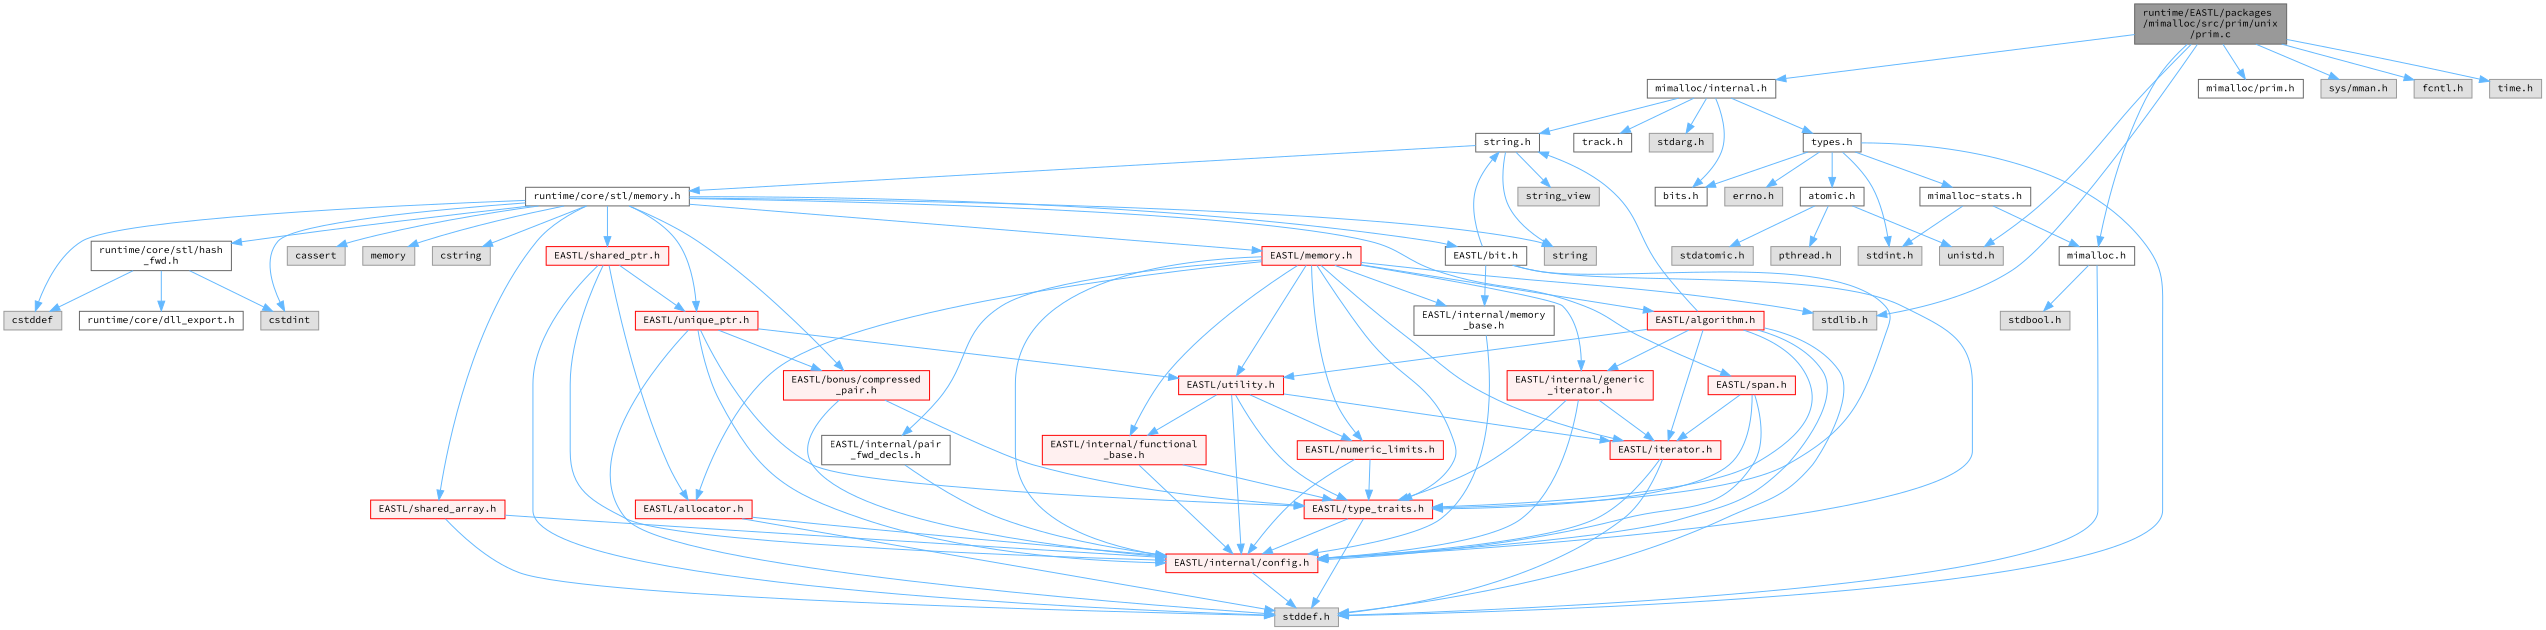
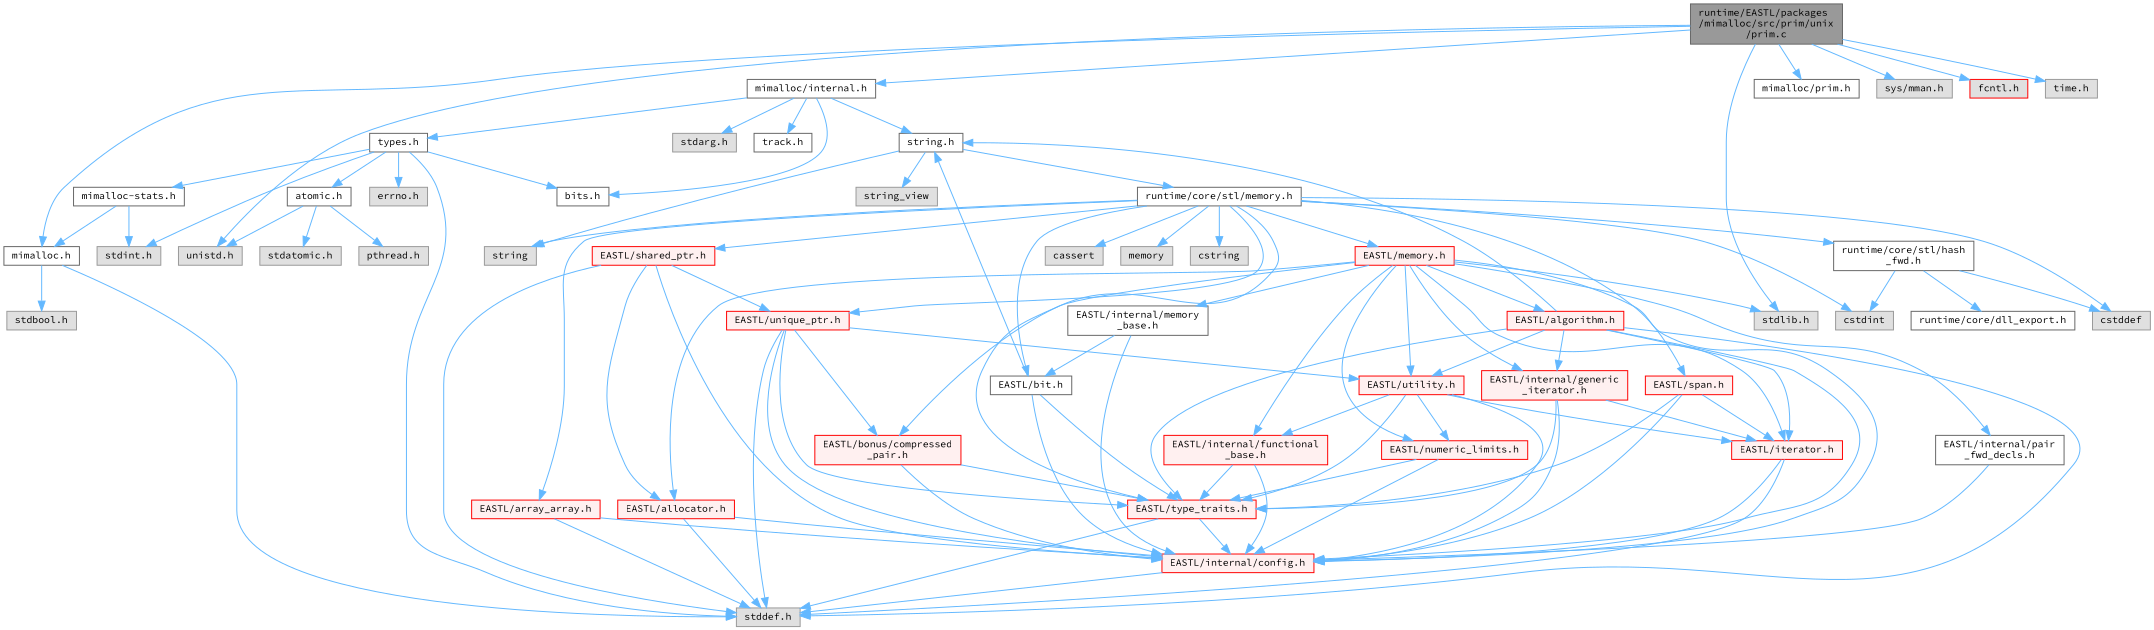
  digraph {
    fontname="Source Code Pro"
    node [color=grey60 fillcolor="#E0E0E0" fontname="Source Code Pro" fontsize=10 shape=box style=filled]
    edge [color=steelblue1 fontname="Source Code Pro" fontsize=10 labelfontname=Helvetica labelfontsize=10 style=solid]
    n1 [color=gray40 fillcolor=grey60 fontcolor=black height=0.2 label="runtime/EASTL/packages\l/mimalloc/src/prim/unix\l/prim.c" width=0.4]
    n2 [color=grey40 fillcolor=white height=0.2 label="mimalloc.h" width=0.4]
    n3 [color=grey40 fillcolor=white height=0.2 label="mimalloc/internal.h" width=0.4]
    n4 [height=0.2 label="unistd.h" width=0.4]
    n5 [height=0.2 label="stdlib.h" width=0.4]
    n6 [color=grey40 fillcolor=white height=0.2 label="mimalloc/prim.h" width=0.4]
    n7 [height=0.2 label="sys/mman.h" width=0.4]
-   n8 [height=0.2 label="fcntl.h" width=0.4]
+   n8 [color=red height=0.2 label="fcntl.h" width=0.4]
    n9 [height=0.2 label="time.h" width=0.4]
    n10 [height=0.2 label="stddef.h" width=0.4]
    n11 [height=0.2 label="stdbool.h" width=0.4]
    n12 [color=grey40 fillcolor=white height=0.2 label="types.h" width=0.4]
    n13 [color=grey40 fillcolor=white height=0.2 label="bits.h" width=0.4]
    n14 [color=grey40 fillcolor=white height=0.2 label="track.h" width=0.4]
    n15 [height=0.2 label="stdarg.h" width=0.4]
    n16 [color=grey40 fillcolor=white height=0.2 label="string.h" width=0.4]
    n17 [color=grey40 fillcolor=white height=0.2 label="mimalloc-stats.h" width=0.4]
    n18 [height=0.2 label="stdint.h" width=0.4]
    n19 [height=0.2 label="errno.h" width=0.4]
    n20 [color=grey40 fillcolor=white height=0.2 label="atomic.h" width=0.4]
    n21 [height=0.2 label=string width=0.4]
    n22 [height=0.2 label=string_view width=0.4]
    n23 [color=grey40 fillcolor=white height=0.2 label="runtime/core/stl/memory.h" width=0.4]
    n24 [height=0.2 label="pthread.h" width=0.4]
    n25 [height=0.2 label="stdatomic.h" width=0.4]
    n26 [height=0.2 label=cstddef width=0.4]
    n27 [height=0.2 label=cstdint width=0.4]
    n28 [height=0.2 label=cassert width=0.4]
    n29 [height=0.2 label=memory width=0.4]
    n30 [height=0.2 label=cstring width=0.4]
    n31 [color=grey40 fillcolor=white height=0.2 label="EASTL/bit.h" width=0.4]
    n32 [color=red fillcolor="#FFF0F0" height=0.2 label="EASTL/memory.h" width=0.4]
-   n33 [color=red fillcolor="#FFF0F0" height=0.2 label="EASTL/shared_array.h" width=0.4]
+   n33 [color=red fillcolor="#FFF0F0" height=0.2 label="EASTL/array_array.h" width=0.4]
    n34 [color=red fillcolor="#FFF0F0" height=0.2 label="EASTL/unique_ptr.h" width=0.4]
    n35 [color=red fillcolor="#FFF0F0" height=0.2 label="EASTL/bonus/compressed\l_pair.h" width=0.4]
    n36 [color=red fillcolor="#FFF0F0" height=0.2 label="EASTL/shared_ptr.h" width=0.4]
    n37 [color=red fillcolor="#FFF0F0" height=0.2 label="EASTL/span.h" width=0.4]
    n38 [color=grey40 fillcolor=white height=0.2 label="runtime/core/stl/hash\l_fwd.h" width=0.4]
    n39 [color=red fillcolor="#FFF0F0" height=0.2 label="EASTL/internal/config.h" width=0.4]
    n40 [color=grey40 fillcolor=white height=0.2 label="EASTL/internal/memory\l_base.h" width=0.4]
    n41 [color=red fillcolor="#FFF0F0" height=0.2 label="EASTL/type_traits.h" width=0.4]
    n42 [color=red fillcolor="#FFF0F0" height=0.2 label="EASTL/internal/generic\l_iterator.h" width=0.4]
    n43 [color=red fillcolor="#FFF0F0" height=0.2 label="EASTL/iterator.h" width=0.4]
    n44 [color=grey40 fillcolor=white height=0.2 label="EASTL/internal/pair\l_fwd_decls.h" width=0.4]
    n45 [color=red fillcolor="#FFF0F0" height=0.2 label="EASTL/internal/functional\l_base.h" width=0.4]
    n46 [color=red fillcolor="#FFF0F0" height=0.2 label="EASTL/algorithm.h" width=0.4]
    n47 [color=red fillcolor="#FFF0F0" height=0.2 label="EASTL/utility.h" width=0.4]
    n48 [color=red fillcolor="#FFF0F0" height=0.2 label="EASTL/numeric_limits.h" width=0.4]
    n49 [color=red fillcolor="#FFF0F0" height=0.2 label="EASTL/allocator.h" width=0.4]
    n50 [color=grey40 fillcolor=white height=0.2 label="runtime/core/dll_export.h" width=0.4]
    n1 -> n2
    n1 -> n3
    n1 -> n4
    n1 -> n5
    n1 -> n6
    n1 -> n7
    n1 -> n8
    n1 -> n9
    n2 -> n10
    n2 -> n11
    n3 -> n12
    n3 -> n13
    n3 -> n14
    n3 -> n15
    n3 -> n16
    n12 -> n10
    n12 -> n13
    n12 -> n17
    n12 -> n18
    n12 -> n19
    n12 -> n20
    n16 -> n21
    n16 -> n22
    n16 -> n23
    n17 -> n2
    n17 -> n18
    n20 -> n4
    n20 -> n24
    n20 -> n25
    n23 -> n21
    n23 -> n26
    n23 -> n27
    n23 -> n28
    n23 -> n29
    n23 -> n30
    n23 -> n31
    n23 -> n32
    n23 -> n33
    n23 -> n34
    n23 -> n35
    n23 -> n36
    n23 -> n37
    n23 -> n38
    n31 -> n16
    n31 -> n39
-   n31 -> n40
+   n40 -> n31
    n31 -> n41
    n32 -> n5
    n32 -> n39
    n32 -> n40
    n32 -> n41
    n32 -> n42
    n32 -> n43
    n32 -> n44
    n32 -> n45
    n32 -> n46
    n32 -> n47
    n32 -> n48
    n32 -> n49
    n33 -> n10
    n33 -> n39
    n34 -> n10
    n34 -> n35
    n34 -> n39
    n34 -> n41
    n34 -> n47
    n35 -> n39
    n35 -> n41
    n36 -> n10
    n36 -> n34
    n36 -> n39
    n36 -> n49
    n37 -> n39
    n37 -> n41
    n37 -> n43
    n38 -> n26
    n38 -> n27
    n38 -> n50
    n39 -> n10
    n40 -> n39
    n41 -> n10
    n41 -> n39
    n42 -> n39
    n42 -> n41
    n42 -> n43
    n43 -> n10
    n43 -> n39
    n44 -> n39
    n45 -> n39
    n45 -> n41
    n46 -> n10
    n46 -> n16
    n46 -> n39
    n46 -> n41
    n46 -> n42
    n46 -> n43
    n46 -> n47
    n47 -> n39
    n47 -> n41
    n47 -> n43
    n47 -> n45
    n47 -> n48
    n48 -> n39
    n48 -> n41
    n49 -> n10
    n49 -> n39
  }
